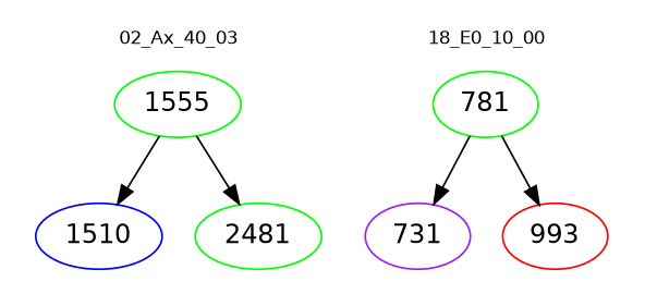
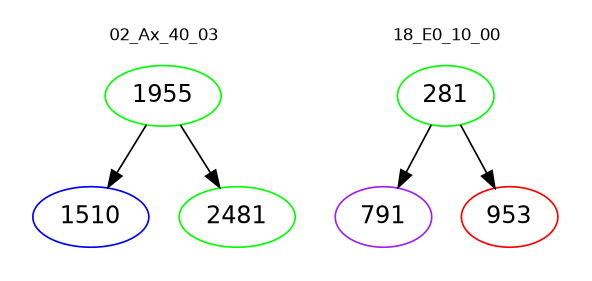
  digraph {
    fontname="DejaVu Sans"
    node [color=green fontname="DejaVu Sans"]
    edge [color=black fontname="DejaVu Sans"]
-   n1 [label=1555]
+   n1 [label=1955]
    n2 [color=blue label=1510]
    n3 [label=2481]
-   n4 [label=781]
-   n5 [color=purple label=731]
-   n6 [color=red label=993]
+   n4 [label=281]
+   n5 [color=purple label=791]
+   n6 [color=red label=953]
    subgraph cluster_1 {
      color=white
      fontsize=10
      label="02_Ax_40_03"
      n1
      n2
      n3
    }
    subgraph cluster_2 {
      color=white
      fontsize=10
      label="18_E0_10_00"
      n4
      n5
      n6
    }
    n1 -> n2
    n1 -> n3
    n4 -> n5
    n4 -> n6
  }
